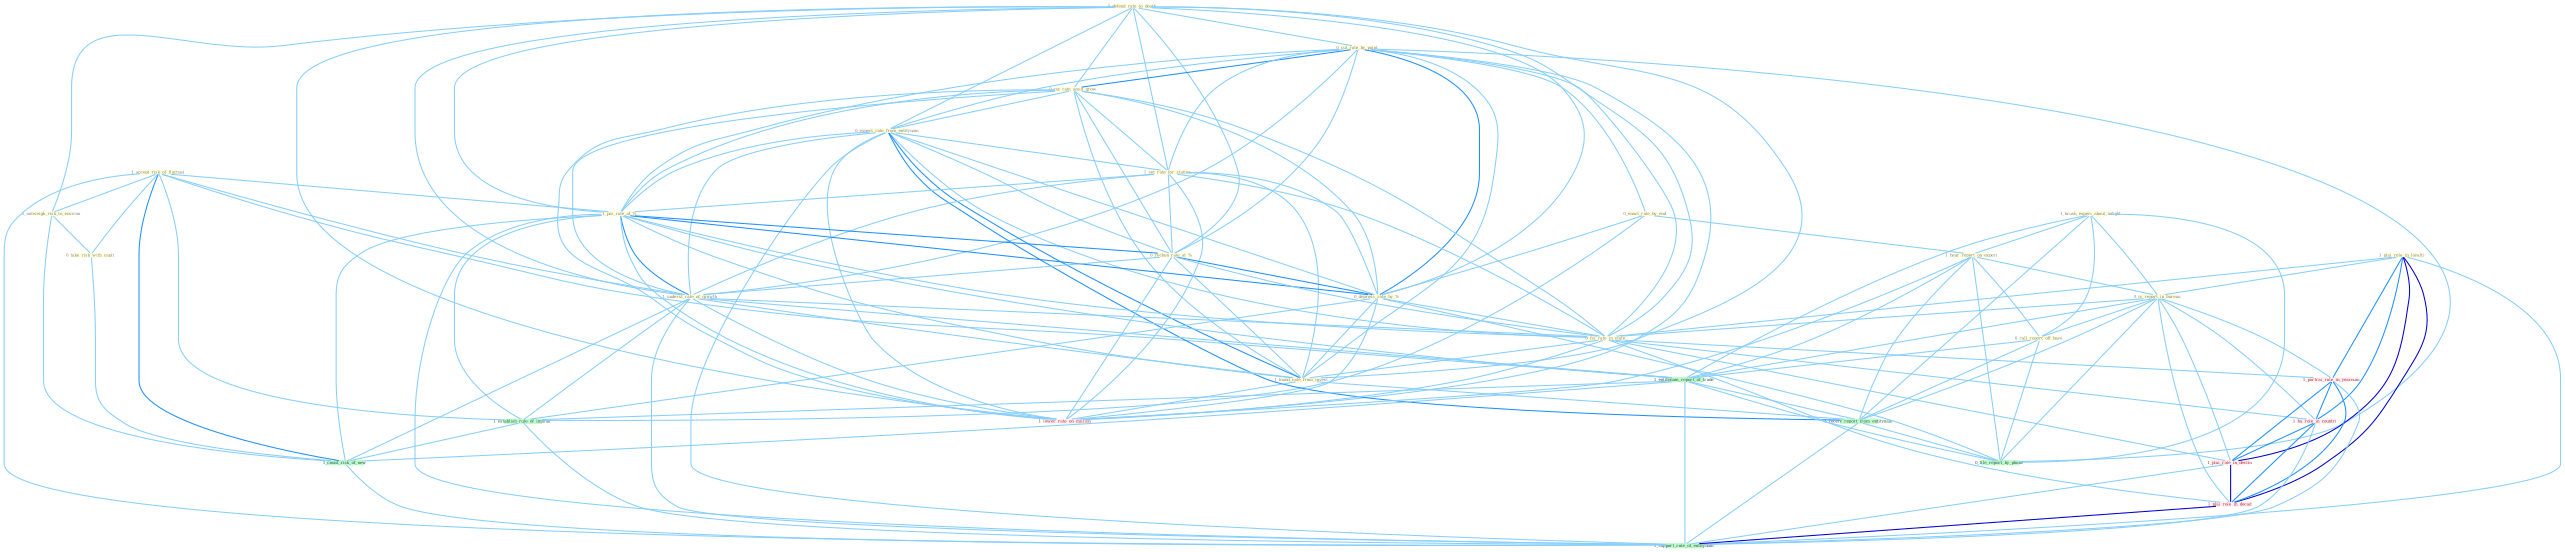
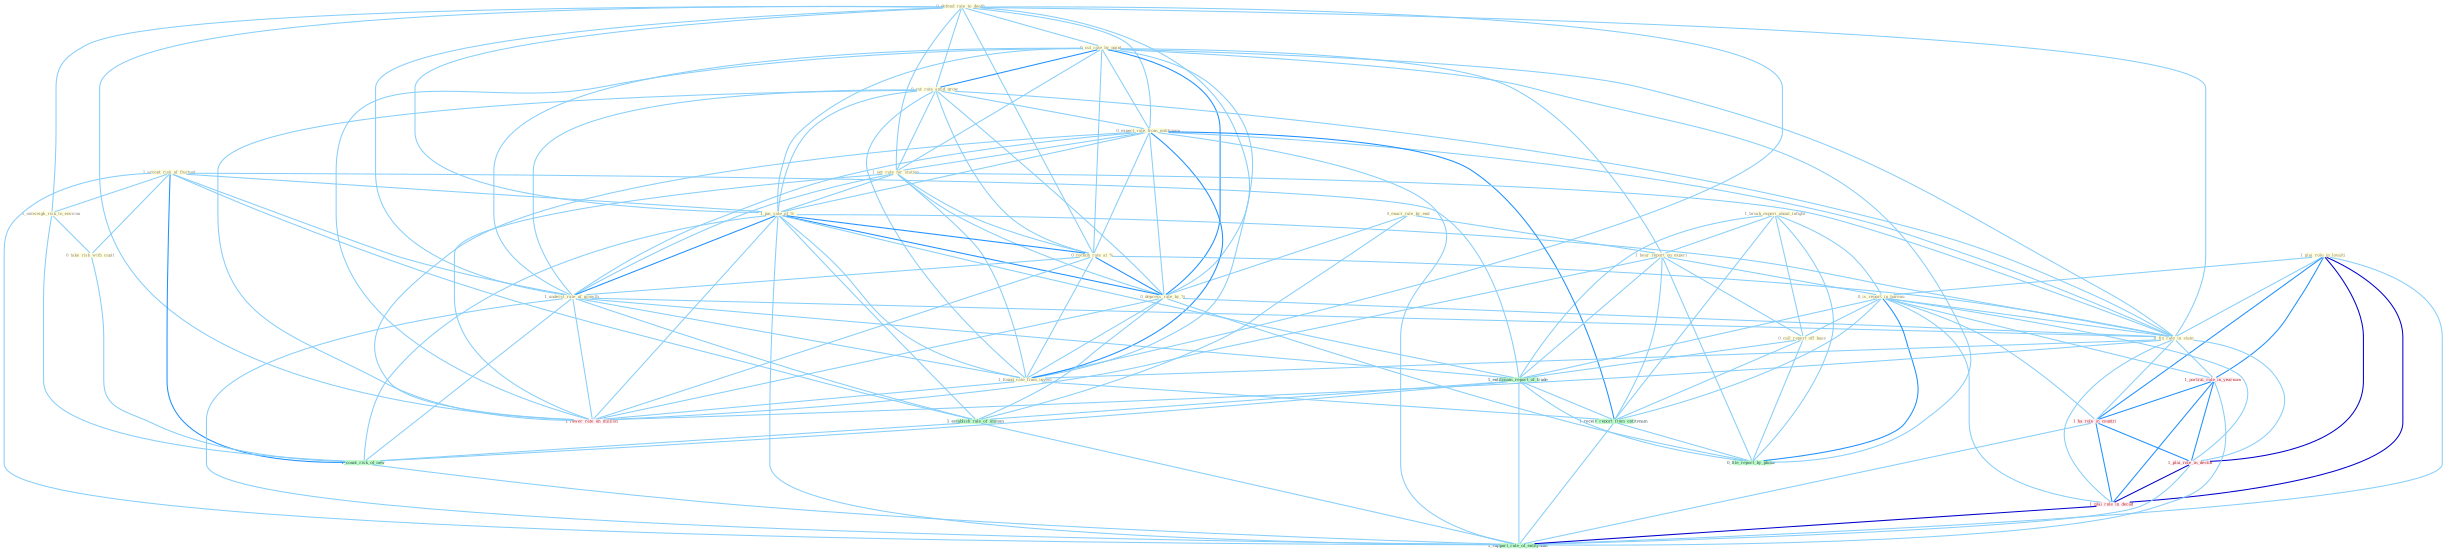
  graph {
    fontname="DejaVu Serif"
    node [color="#ffffe0" fixedsize=true fontcolor="#8b7d6b" fontname="DejaVu Serif" fontsize=4 shape=polygon style=filled]
    edge [color="#87cefa" fontname="DejaVu Serif" w=1]
    "0_defend_rate_to_death " [height=.06 width=.5]
    "1_accept_risk_of_fluctuat " [height=.06 width=.5]
    "0_cut_rate_by_point " [height=.06 width=.5]
    "0_enact_rule_by_end " [height=.06 width=.5]
    "0_cut_rate_amid_grow " [height=.06 width=.5]
    n6 [height=.06 label="1_brush_experi_about_infight" width=.5]
    "0_expect_rate_from_entitynam " [height=.06 width=.5]
    "1_hear_report_on_experi " [height=.06 width=.5]
    "1_set_rate_for_station " [height=.06 width=.5]
    "1_pai_rate_of_% " [height=.06 width=.5]
    "1_outweigh_risk_to_environ " [height=.06 width=.5]
    "0_reckon_rate_at_% " [height=.06 width=.5]
    "0_depress_rate_by_% " [height=.06 width=.5]
    "1_plai_role_in_loyalti " [height=.06 width=.5]
    "1_underst_rate_of_growth " [height=.06 width=.5]
    "0_is_report_in_bureau " [height=.06 width=.5]
    "0_call_report_off_base " [height=.06 width=.5]
    "0_fix_rate_in_state " [height=.06 width=.5]
    "1_found_rate_from_invest " [height=.06 width=.5]
    "0_take_risk_with_capit " [height=.06 width=.5]
    "1_portrai_role_in_yearnum " [color="#fff0f5" fontcolor="#b22222" height=.06 width=.5]
    "1_ha_role_in_countri " [color="#fff0f5" fontcolor="#b22222" height=.06 width=.5]
    "1_lower_rate_on_million " [color="#fff0f5" fontcolor="#b22222" height=.06 width=.5]
    "1_plai_role_in_declin " [color="#fff0f5" fontcolor="#b22222" height=.06 width=.5]
    "1_plai_role_in_decad " [color="#fff0f5" fontcolor="#b22222" height=.06 width=.5]
    "1_entitynam_report_of_trade " [color="#BDFCC9" fontcolor="#2f4f4f" height=.06 width=.5]
    "1_establish_rule_of_immun " [color="#BDFCC9" fontcolor="#2f4f4f" height=.06 width=.5]
    "1_count_risk_of_new " [color="#BDFCC9" fontcolor="#2f4f4f" height=.06 width=.5]
    "1_support_role_of_entitynam " [color="#BDFCC9" fontcolor="#2f4f4f" height=.06 width=.5]
    "0_file_report_by_phone " [color="#BDFCC9" fontcolor="#2f4f4f" height=.06 width=.5]
    "1_receiv_report_from_entitynam " [color="#BDFCC9" fontcolor="#2f4f4f" height=.06 width=.5]
    subgraph sub_1 {
      "0_defend_rate_to_death "
      "1_accept_risk_of_fluctuat "
      "0_cut_rate_by_point "
      "0_enact_rule_by_end "
      "0_cut_rate_amid_grow "
      n6
      "0_expect_rate_from_entitynam "
      "1_hear_report_on_experi "
      "1_set_rate_for_station "
      "1_pai_rate_of_% "
      "1_outweigh_risk_to_environ "
      "0_reckon_rate_at_% "
      "0_depress_rate_by_% "
      "1_plai_role_in_loyalti "
      "1_underst_rate_of_growth "
      "0_is_report_in_bureau "
      "0_call_report_off_base "
      "0_fix_rate_in_state "
      "1_found_rate_from_invest "
      "0_take_risk_with_capit "
    }
    subgraph sub_2 {
      "1_portrai_role_in_yearnum "
      "1_ha_role_in_countri "
      "1_lower_rate_on_million "
      "1_plai_role_in_declin "
      "1_plai_role_in_decad "
    }
    "0_defend_rate_to_death " -- "0_cut_rate_by_point "
    "0_defend_rate_to_death " -- "0_cut_rate_amid_grow "
    "0_defend_rate_to_death " -- "0_expect_rate_from_entitynam "
    "0_defend_rate_to_death " -- "1_set_rate_for_station "
    "0_defend_rate_to_death " -- "1_pai_rate_of_% "
    "0_defend_rate_to_death " -- "1_outweigh_risk_to_environ "
    "0_defend_rate_to_death " -- "0_reckon_rate_at_% "
    "0_defend_rate_to_death " -- "0_depress_rate_by_% "
    "0_defend_rate_to_death " -- "1_underst_rate_of_growth "
    "0_defend_rate_to_death " -- "0_fix_rate_in_state "
    "0_defend_rate_to_death " -- "1_found_rate_from_invest "
    "0_defend_rate_to_death " -- "1_lower_rate_on_million "
    "1_accept_risk_of_fluctuat " -- "1_pai_rate_of_% "
    "1_accept_risk_of_fluctuat " -- "1_outweigh_risk_to_environ "
    "1_accept_risk_of_fluctuat " -- "1_underst_rate_of_growth "
    "1_accept_risk_of_fluctuat " -- "0_take_risk_with_capit "
    "1_accept_risk_of_fluctuat " -- "1_entitynam_report_of_trade "
    "1_accept_risk_of_fluctuat " -- "1_establish_rule_of_immun "
    "1_accept_risk_of_fluctuat " -- "1_count_risk_of_new " [color="#1e90ff" w=2]
    "1_accept_risk_of_fluctuat " -- "1_support_role_of_entitynam "
-   "0_cut_rate_by_point " -- "0_enact_rule_by_end "
+   "0_cut_rate_by_point " -- "1_hear_report_on_experi "
    "0_cut_rate_by_point " -- "0_cut_rate_amid_grow " [color="#1e90ff" w=2]
    "0_cut_rate_by_point " -- "0_expect_rate_from_entitynam "
    "0_cut_rate_by_point " -- "1_set_rate_for_station "
    "0_cut_rate_by_point " -- "1_pai_rate_of_% "
    "0_cut_rate_by_point " -- "0_reckon_rate_at_% "
    "0_cut_rate_by_point " -- "0_depress_rate_by_% " [color="#1e90ff" w=2]
    "0_cut_rate_by_point " -- "1_underst_rate_of_growth "
    "0_cut_rate_by_point " -- "0_fix_rate_in_state "
    "0_cut_rate_by_point " -- "1_found_rate_from_invest "
    "0_cut_rate_by_point " -- "1_lower_rate_on_million "
    "0_cut_rate_by_point " -- "0_file_report_by_phone "
    "0_enact_rule_by_end " -- "1_hear_report_on_experi "
    "0_enact_rule_by_end " -- "0_depress_rate_by_% "
    "0_enact_rule_by_end " -- "1_establish_rule_of_immun "
    "0_cut_rate_amid_grow " -- "0_expect_rate_from_entitynam "
    "0_cut_rate_amid_grow " -- "1_set_rate_for_station "
    "0_cut_rate_amid_grow " -- "1_pai_rate_of_% "
    "0_cut_rate_amid_grow " -- "0_reckon_rate_at_% "
    "0_cut_rate_amid_grow " -- "0_depress_rate_by_% "
    "0_cut_rate_amid_grow " -- "1_underst_rate_of_growth "
    "0_cut_rate_amid_grow " -- "0_fix_rate_in_state "
    "0_cut_rate_amid_grow " -- "1_found_rate_from_invest "
    "0_cut_rate_amid_grow " -- "1_lower_rate_on_million "
    n6 -- "1_hear_report_on_experi "
    n6 -- "0_is_report_in_bureau "
    n6 -- "0_call_report_off_base "
    n6 -- "1_entitynam_report_of_trade "
    n6 -- "0_file_report_by_phone "
    n6 -- "1_receiv_report_from_entitynam "
    "0_expect_rate_from_entitynam " -- "1_set_rate_for_station "
    "0_expect_rate_from_entitynam " -- "1_pai_rate_of_% "
    "0_expect_rate_from_entitynam " -- "0_reckon_rate_at_% "
    "0_expect_rate_from_entitynam " -- "0_depress_rate_by_% "
    "0_expect_rate_from_entitynam " -- "1_underst_rate_of_growth "
    "0_expect_rate_from_entitynam " -- "0_fix_rate_in_state "
    "0_expect_rate_from_entitynam " -- "1_found_rate_from_invest " [color="#1e90ff" w=2]
    "0_expect_rate_from_entitynam " -- "1_lower_rate_on_million "
    "0_expect_rate_from_entitynam " -- "1_support_role_of_entitynam "
    "0_expect_rate_from_entitynam " -- "1_receiv_report_from_entitynam " [color="#1e90ff" w=2]
    "1_hear_report_on_experi " -- "0_is_report_in_bureau "
    "1_hear_report_on_experi " -- "0_call_report_off_base "
    "1_hear_report_on_experi " -- "1_lower_rate_on_million "
    "1_hear_report_on_experi " -- "1_entitynam_report_of_trade "
    "1_hear_report_on_experi " -- "0_file_report_by_phone "
    "1_hear_report_on_experi " -- "1_receiv_report_from_entitynam "
    "1_set_rate_for_station " -- "1_pai_rate_of_% "
    "1_set_rate_for_station " -- "0_reckon_rate_at_% "
    "1_set_rate_for_station " -- "0_depress_rate_by_% "
    "1_set_rate_for_station " -- "1_underst_rate_of_growth "
    "1_set_rate_for_station " -- "0_fix_rate_in_state "
    "1_set_rate_for_station " -- "1_found_rate_from_invest "
    "1_set_rate_for_station " -- "1_lower_rate_on_million "
    "1_pai_rate_of_% " -- "0_reckon_rate_at_% " [color="#1e90ff" w=2]
    "1_pai_rate_of_% " -- "0_depress_rate_by_% " [color="#1e90ff" w=2]
    "1_pai_rate_of_% " -- "1_underst_rate_of_growth " [color="#1e90ff" w=2]
    "1_pai_rate_of_% " -- "0_fix_rate_in_state "
    "1_pai_rate_of_% " -- "1_found_rate_from_invest "
    "1_pai_rate_of_% " -- "1_lower_rate_on_million "
    "1_pai_rate_of_% " -- "1_entitynam_report_of_trade "
    "1_pai_rate_of_% " -- "1_establish_rule_of_immun "
    "1_pai_rate_of_% " -- "1_count_risk_of_new "
    "1_pai_rate_of_% " -- "1_support_role_of_entitynam "
    "1_outweigh_risk_to_environ " -- "0_take_risk_with_capit "
    "1_outweigh_risk_to_environ " -- "1_count_risk_of_new "
    "0_reckon_rate_at_% " -- "0_depress_rate_by_% " [color="#1e90ff" w=2]
    "0_reckon_rate_at_% " -- "1_underst_rate_of_growth "
    "0_reckon_rate_at_% " -- "0_fix_rate_in_state "
    "0_reckon_rate_at_% " -- "1_found_rate_from_invest "
    "0_reckon_rate_at_% " -- "1_lower_rate_on_million "
    "0_depress_rate_by_% " -- "0_fix_rate_in_state "
    "0_depress_rate_by_% " -- "1_found_rate_from_invest "
    "0_depress_rate_by_% " -- "1_lower_rate_on_million "
    "0_depress_rate_by_% " -- "1_establish_rule_of_immun "
    "0_depress_rate_by_% " -- "0_file_report_by_phone "
    "1_plai_role_in_loyalti " -- "0_is_report_in_bureau "
    "1_plai_role_in_loyalti " -- "0_fix_rate_in_state "
    "1_plai_role_in_loyalti " -- "1_portrai_role_in_yearnum " [color="#1e90ff" w=2]
    "1_plai_role_in_loyalti " -- "1_ha_role_in_countri " [color="#1e90ff" w=2]
    "1_plai_role_in_loyalti " -- "1_plai_role_in_declin " [color="#0000cd" w=3]
    "1_plai_role_in_loyalti " -- "1_plai_role_in_decad " [color="#0000cd" w=3]
    "1_plai_role_in_loyalti " -- "1_support_role_of_entitynam "
    "1_underst_rate_of_growth " -- "0_fix_rate_in_state "
    "1_underst_rate_of_growth " -- "1_found_rate_from_invest "
    "1_underst_rate_of_growth " -- "1_lower_rate_on_million "
    "1_underst_rate_of_growth " -- "1_entitynam_report_of_trade "
    "1_underst_rate_of_growth " -- "1_establish_rule_of_immun "
    "1_underst_rate_of_growth " -- "1_count_risk_of_new "
    "1_underst_rate_of_growth " -- "1_support_role_of_entitynam "
    "0_is_report_in_bureau " -- "0_call_report_off_base "
    "0_is_report_in_bureau " -- "0_fix_rate_in_state "
    "0_is_report_in_bureau " -- "1_portrai_role_in_yearnum "
    "0_is_report_in_bureau " -- "1_ha_role_in_countri "
    "0_is_report_in_bureau " -- "1_plai_role_in_declin "
    "0_is_report_in_bureau " -- "1_plai_role_in_decad "
    "0_is_report_in_bureau " -- "1_entitynam_report_of_trade "
-   "0_is_report_in_bureau " -- "0_file_report_by_phone "
+   "0_is_report_in_bureau " -- "0_file_report_by_phone " [color="#1e90ff"]
    "0_is_report_in_bureau " -- "1_receiv_report_from_entitynam "
    "0_call_report_off_base " -- "1_entitynam_report_of_trade "
    "0_call_report_off_base " -- "0_file_report_by_phone "
    "0_call_report_off_base " -- "1_receiv_report_from_entitynam "
    "0_fix_rate_in_state " -- "1_found_rate_from_invest "
    "0_fix_rate_in_state " -- "1_portrai_role_in_yearnum "
    "0_fix_rate_in_state " -- "1_ha_role_in_countri "
    "0_fix_rate_in_state " -- "1_lower_rate_on_million "
    "0_fix_rate_in_state " -- "1_plai_role_in_declin "
    "0_fix_rate_in_state " -- "1_plai_role_in_decad "
    "1_found_rate_from_invest " -- "1_lower_rate_on_million "
    "1_found_rate_from_invest " -- "1_receiv_report_from_entitynam "
    "0_take_risk_with_capit " -- "1_count_risk_of_new "
    "1_portrai_role_in_yearnum " -- "1_ha_role_in_countri " [color="#1e90ff" w=2]
    "1_portrai_role_in_yearnum " -- "1_plai_role_in_declin " [color="#1e90ff" w=2]
    "1_portrai_role_in_yearnum " -- "1_plai_role_in_decad " [color="#1e90ff" w=2]
    "1_portrai_role_in_yearnum " -- "1_support_role_of_entitynam "
    "1_ha_role_in_countri " -- "1_plai_role_in_declin " [color="#1e90ff" w=2]
    "1_ha_role_in_countri " -- "1_plai_role_in_decad " [color="#1e90ff" w=2]
    "1_ha_role_in_countri " -- "1_support_role_of_entitynam "
    "1_plai_role_in_declin " -- "1_plai_role_in_decad " [color="#0000cd" w=3]
    "1_plai_role_in_declin " -- "1_support_role_of_entitynam "
    "1_plai_role_in_decad " -- "1_support_role_of_entitynam " [color="#0000cd"]
    "1_entitynam_report_of_trade " -- "1_establish_rule_of_immun "
    "1_entitynam_report_of_trade " -- "1_count_risk_of_new "
    "1_entitynam_report_of_trade " -- "1_support_role_of_entitynam "
    "1_entitynam_report_of_trade " -- "0_file_report_by_phone "
    "1_entitynam_report_of_trade " -- "1_receiv_report_from_entitynam "
    "1_establish_rule_of_immun " -- "1_count_risk_of_new "
    "1_establish_rule_of_immun " -- "1_support_role_of_entitynam "
    "1_count_risk_of_new " -- "1_support_role_of_entitynam "
    "1_receiv_report_from_entitynam " -- "1_support_role_of_entitynam "
    "1_receiv_report_from_entitynam " -- "0_file_report_by_phone "
  }
